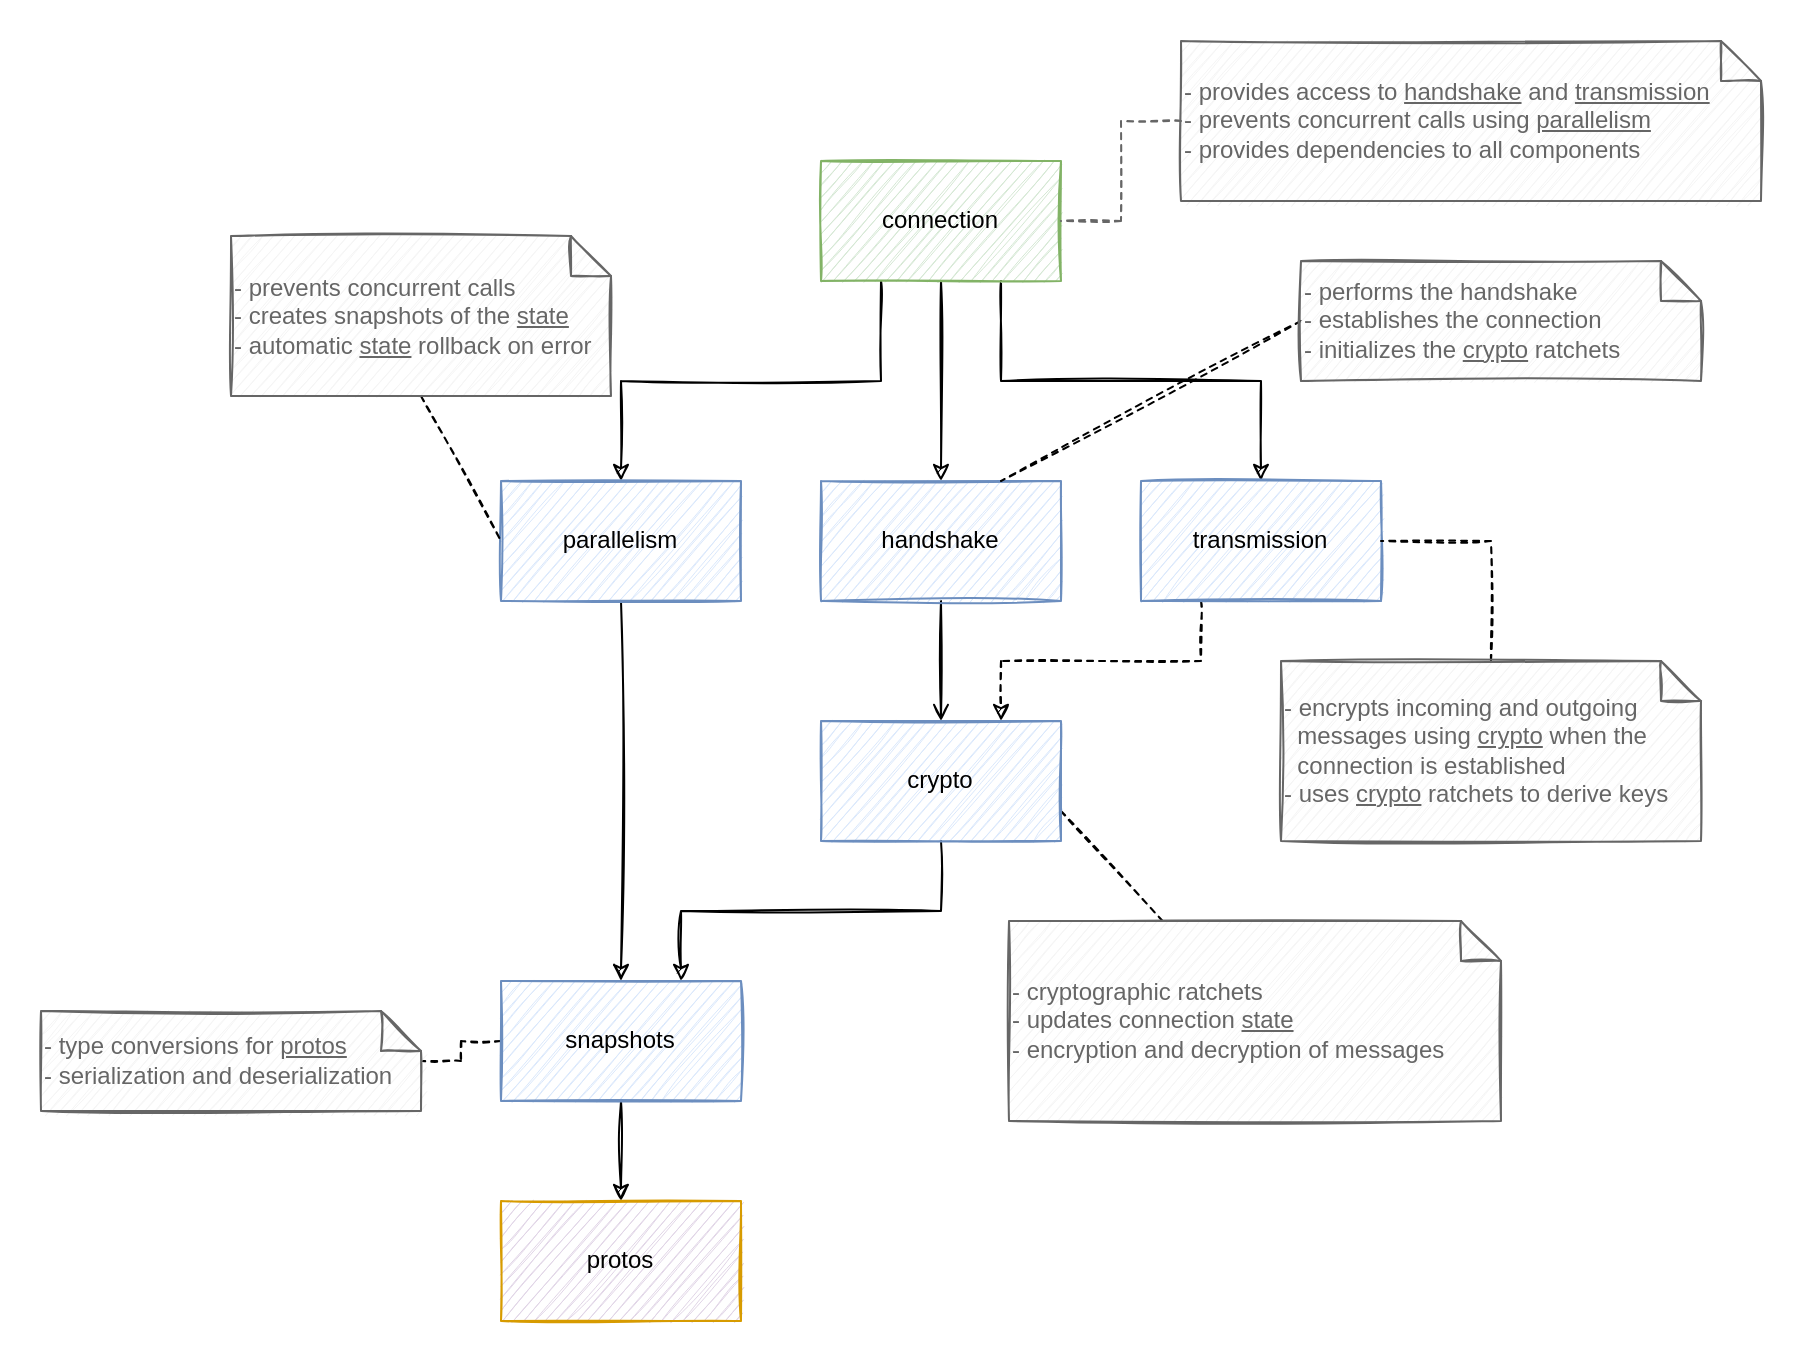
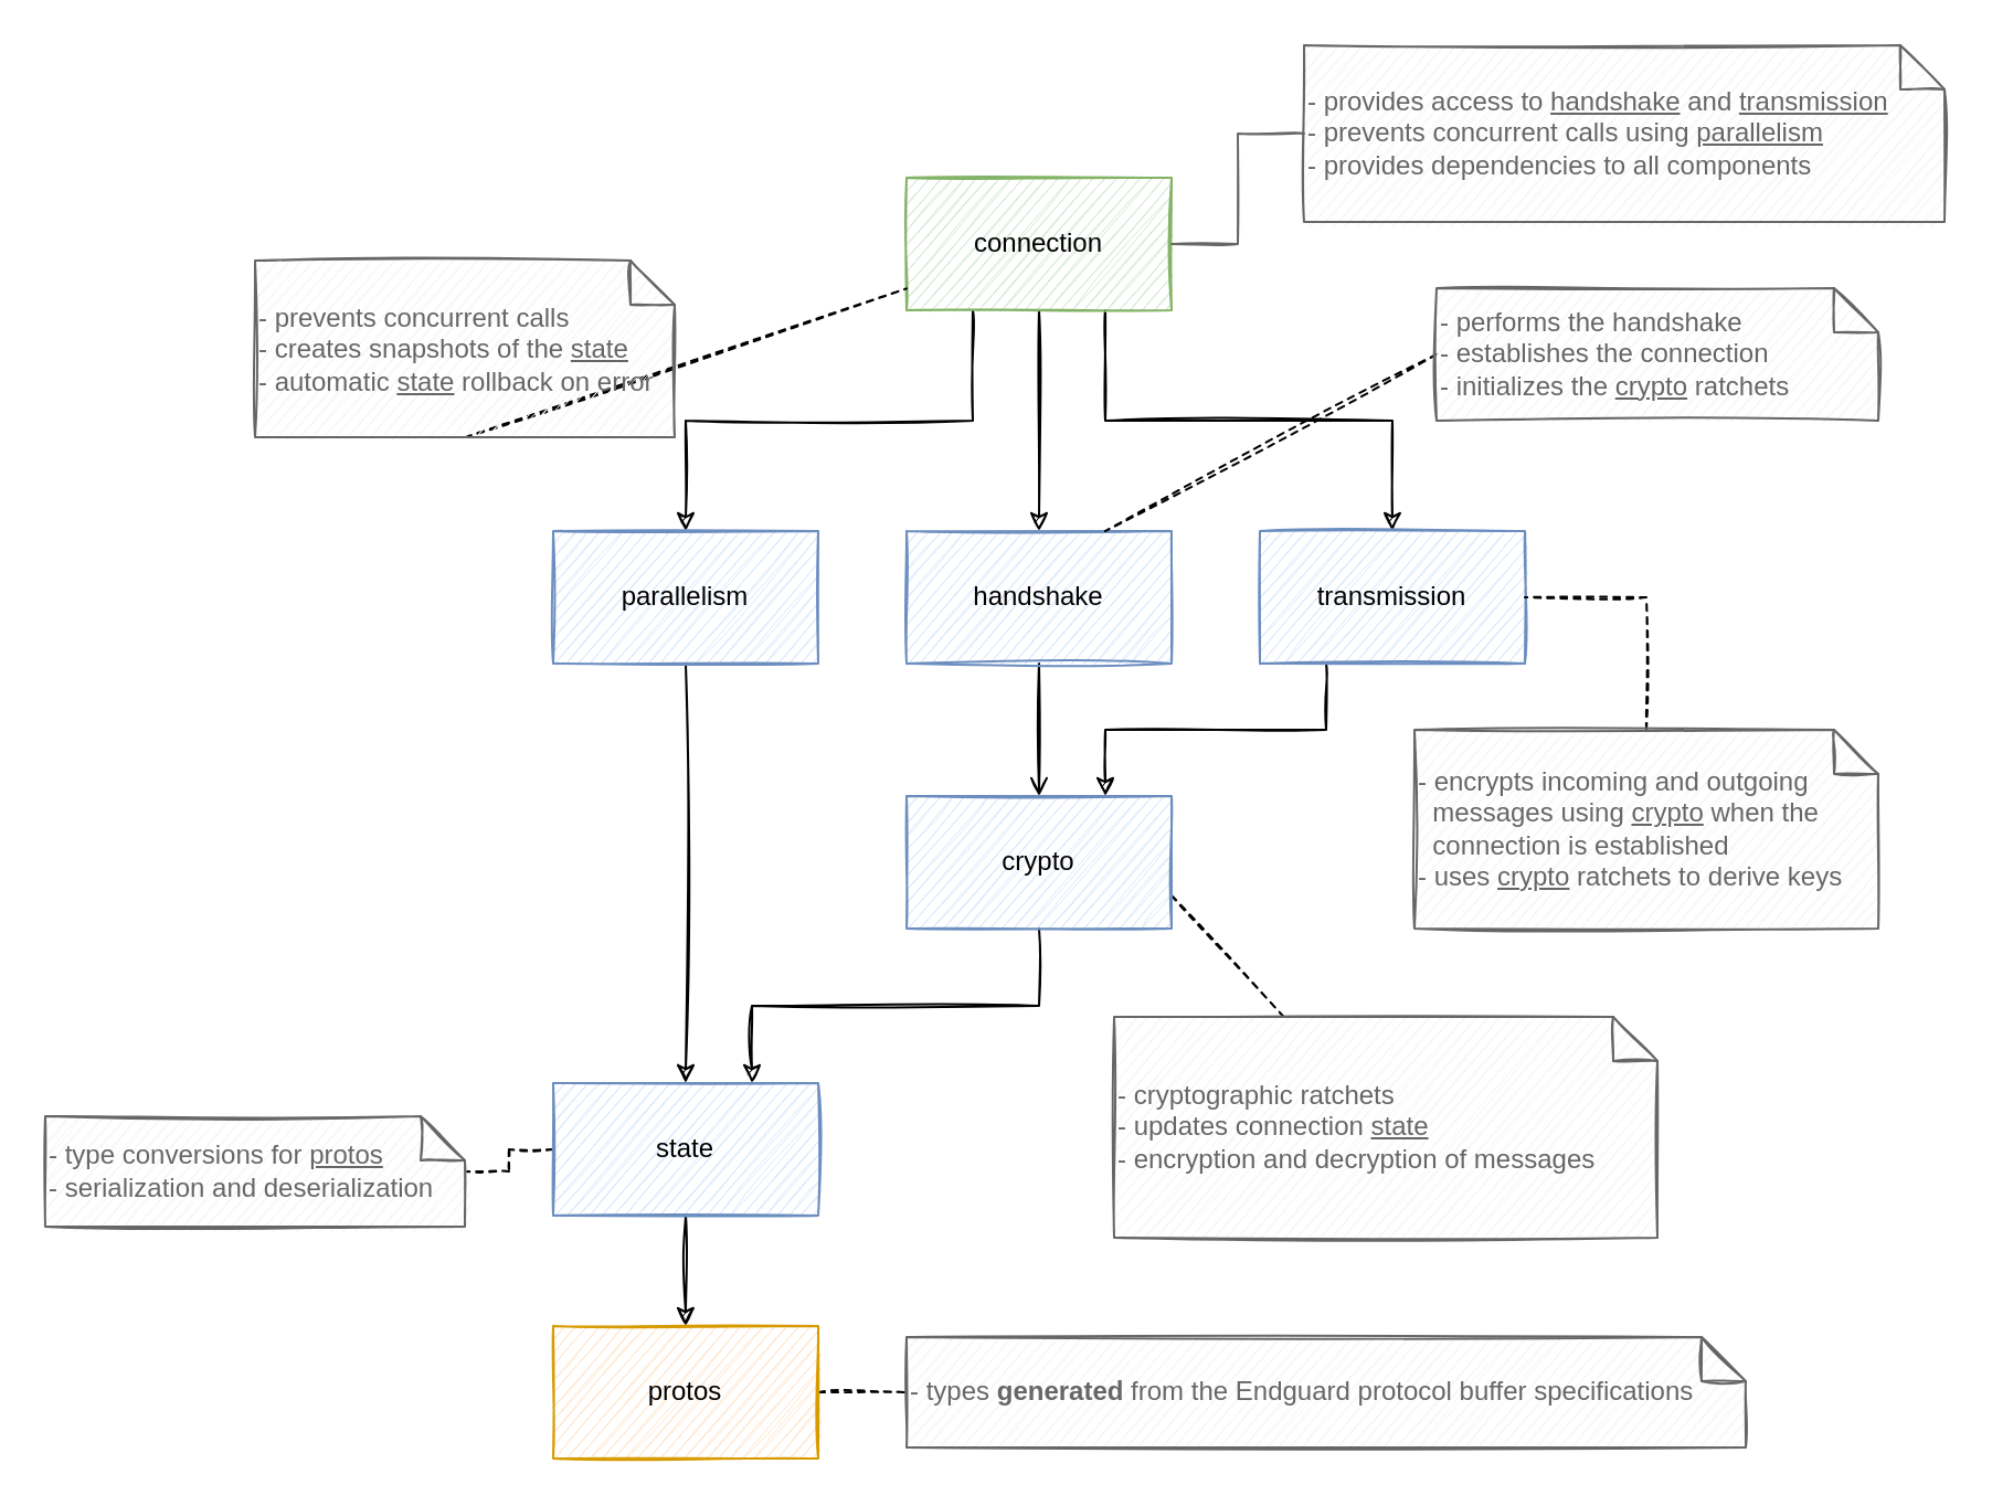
  <mxCell id="0" />
  <mxCell id="1" parent="0" />
  <mxCell id="2" style="edgeStyle=orthogonalEdgeStyle;rounded=0;orthogonalLoop=1;jettySize=auto;html=1;exitX=0.25;exitY=1;exitDx=0;exitDy=0;entryX=0.5;entryY=0;entryDx=0;entryDy=0;sketch=1;" parent="1" source="5" target="10" edge="1"><mxGeometry relative="1" as="geometry" /></mxCell>
  <mxCell id="3" style="edgeStyle=orthogonalEdgeStyle;rounded=0;orthogonalLoop=1;jettySize=auto;html=1;exitX=0.5;exitY=1;exitDx=0;exitDy=0;entryX=0.5;entryY=0;entryDx=0;entryDy=0;sketch=1;" parent="1" source="5" target="12" edge="1"><mxGeometry relative="1" as="geometry" /></mxCell>
  <mxCell id="4" style="edgeStyle=orthogonalEdgeStyle;rounded=0;orthogonalLoop=1;jettySize=auto;html=1;exitX=0.75;exitY=1;exitDx=0;exitDy=0;entryX=0.5;entryY=0;entryDx=0;entryDy=0;sketch=1;" parent="1" source="5" target="14" edge="1"><mxGeometry relative="1" as="geometry" /></mxCell>
  <mxCell id="5" value="connection" style="rounded=0;whiteSpace=wrap;html=1;fillColor=#d5e8d4;strokeColor=#82b366;glass=0;sketch=1;" parent="1" vertex="1"><mxGeometry x="410" y="80" width="120" height="60" as="geometry" /></mxCell>
  <mxCell id="6" style="edgeStyle=orthogonalEdgeStyle;rounded=0;orthogonalLoop=1;jettySize=auto;html=1;exitX=0.5;exitY=1;exitDx=0;exitDy=0;entryX=0.75;entryY=0;entryDx=0;entryDy=0;sketch=1;" parent="1" source="8" target="17" edge="1"><mxGeometry relative="1" as="geometry" /></mxCell>
  <mxCell id="7" style="rounded=0;sketch=1;orthogonalLoop=1;jettySize=auto;html=1;exitX=1;exitY=0.75;exitDx=0;exitDy=0;dashed=1;fontColor=#666666;endArrow=none;endFill=0;" parent="1" source="8" target="26" edge="1"><mxGeometry relative="1" as="geometry" /></mxCell>
  <mxCell id="8" value="crypto" style="rounded=0;whiteSpace=wrap;html=1;sketch=1;fillColor=#dae8fc;strokeColor=#6c8ebf;" parent="1" vertex="1"><mxGeometry x="410" y="360" width="120" height="60" as="geometry" /></mxCell>
  <mxCell id="9" style="edgeStyle=orthogonalEdgeStyle;rounded=0;orthogonalLoop=1;jettySize=auto;html=1;exitX=0.5;exitY=1;exitDx=0;exitDy=0;entryX=0.5;entryY=0;entryDx=0;entryDy=0;sketch=1;" parent="1" source="10" target="17" edge="1"><mxGeometry relative="1" as="geometry" /></mxCell>
  <mxCell id="10" value="parallelism" style="rounded=0;whiteSpace=wrap;html=1;fillColor=#dae8fc;strokeColor=#6c8ebf;sketch=1;" parent="1" vertex="1"><mxGeometry x="250" y="240" width="120" height="60" as="geometry" /></mxCell>
  <mxCell id="11" style="edgeStyle=orthogonalEdgeStyle;rounded=0;orthogonalLoop=1;jettySize=auto;html=1;exitX=0.5;exitY=1;exitDx=0;exitDy=0;entryX=0.5;entryY=0;entryDx=0;entryDy=0;sketch=1;endArrow=open;" parent="1" source="12" target="8" edge="1"><mxGeometry relative="1" as="geometry" /></mxCell>
  <mxCell id="12" value="handshake" style="rounded=0;whiteSpace=wrap;html=1;fillColor=#dae8fc;strokeColor=#6c8ebf;sketch=1;" parent="1" vertex="1"><mxGeometry x="410" y="240" width="120" height="60" as="geometry" /></mxCell>
- <mxCell id="13" style="edgeStyle=orthogonalEdgeStyle;rounded=0;orthogonalLoop=1;jettySize=auto;html=1;exitX=0.25;exitY=1;exitDx=0;exitDy=0;entryX=0.75;entryY=0;entryDx=0;entryDy=0;sketch=1;dashed=1;" parent="1" source="14" target="8" edge="1"><mxGeometry relative="1" as="geometry" /></mxCell>
+ <mxCell id="13" style="edgeStyle=orthogonalEdgeStyle;rounded=0;orthogonalLoop=1;jettySize=auto;html=1;exitX=0.25;exitY=1;exitDx=0;exitDy=0;entryX=0.75;entryY=0;entryDx=0;entryDy=0;sketch=1;" parent="1" source="14" target="8" edge="1"><mxGeometry relative="1" as="geometry" /></mxCell>
  <mxCell id="14" value="transmission" style="rounded=0;whiteSpace=wrap;html=1;fillColor=#dae8fc;strokeColor=#6c8ebf;sketch=1;" parent="1" vertex="1"><mxGeometry x="570" y="240" width="120" height="60" as="geometry" /></mxCell>
  <mxCell id="15" style="edgeStyle=orthogonalEdgeStyle;rounded=0;orthogonalLoop=1;jettySize=auto;html=1;exitX=0.5;exitY=1;exitDx=0;exitDy=0;entryX=0.5;entryY=0;entryDx=0;entryDy=0;sketch=1;" parent="1" source="17" target="19" edge="1"><mxGeometry relative="1" as="geometry" /></mxCell>
  <mxCell id="16" style="edgeStyle=orthogonalEdgeStyle;rounded=0;sketch=1;orthogonalLoop=1;jettySize=auto;html=1;exitX=0;exitY=0.5;exitDx=0;exitDy=0;entryX=1.005;entryY=0.5;entryDx=0;entryDy=0;entryPerimeter=0;dashed=1;fontColor=#666666;endArrow=none;endFill=0;" parent="1" source="17" target="24" edge="1"><mxGeometry relative="1" as="geometry" /></mxCell>
- <mxCell id="17" value="snapshots" style="rounded=0;whiteSpace=wrap;html=1;sketch=1;fillColor=#dae8fc;strokeColor=#6c8ebf;" parent="1" vertex="1"><mxGeometry x="250" y="490" width="120" height="60" as="geometry" /></mxCell>
- <mxCell id="19" value="protos" style="rounded=0;whiteSpace=wrap;html=1;fillColor=#e1d5e7;strokeColor=#d79b00;sketch=1;" parent="1" vertex="1"><mxGeometry x="250" y="600" width="120" height="60" as="geometry" /></mxCell>
- <mxCell id="20" style="edgeStyle=orthogonalEdgeStyle;rounded=0;sketch=1;orthogonalLoop=1;jettySize=auto;html=1;exitX=0;exitY=0.5;exitDx=0;exitDy=0;exitPerimeter=0;fontColor=#666666;fillColor=#f5f5f5;strokeColor=#666666;endArrow=none;endFill=0;dashed=1;" parent="1" source="21" target="5" edge="1"><mxGeometry relative="1" as="geometry" /></mxCell>
+ <mxCell id="17" value="state" style="rounded=0;whiteSpace=wrap;html=1;sketch=1;fillColor=#dae8fc;strokeColor=#6c8ebf;" parent="1" vertex="1"><mxGeometry x="250" y="490" width="120" height="60" as="geometry" /></mxCell>
+ <mxCell id="18" style="edgeStyle=orthogonalEdgeStyle;rounded=0;sketch=1;orthogonalLoop=1;jettySize=auto;html=1;exitX=1;exitY=0.5;exitDx=0;exitDy=0;entryX=0;entryY=0.5;entryDx=0;entryDy=0;entryPerimeter=0;dashed=1;fontColor=#666666;endArrow=none;endFill=0;" parent="1" source="19" target="25" edge="1"><mxGeometry relative="1" as="geometry" /></mxCell>
+ <mxCell id="19" value="protos" style="rounded=0;whiteSpace=wrap;html=1;fillColor=#ffe6cc;strokeColor=#d79b00;sketch=1;" parent="1" vertex="1"><mxGeometry x="250" y="600" width="120" height="60" as="geometry" /></mxCell>
+ <mxCell id="20" style="edgeStyle=orthogonalEdgeStyle;rounded=0;sketch=1;orthogonalLoop=1;jettySize=auto;html=1;exitX=0;exitY=0.5;exitDx=0;exitDy=0;exitPerimeter=0;fontColor=#666666;fillColor=#f5f5f5;strokeColor=#666666;endArrow=none;endFill=0;dashed=0;" parent="1" source="21" target="5" edge="1"><mxGeometry relative="1" as="geometry" /></mxCell>
  <mxCell id="21" value="- provides access to &lt;u&gt;handshake&lt;/u&gt; and &lt;u&gt;transmission&lt;/u&gt;&lt;br&gt;- prevents concurrent calls using &lt;u&gt;parallelism&lt;br&gt;&lt;/u&gt;- provides dependencies to all components" style="shape=note;size=20;whiteSpace=wrap;html=1;align=left;sketch=1;fillColor=#f5f5f5;strokeColor=#666666;fontColor=#666666;" parent="1" vertex="1"><mxGeometry x="590" y="20" width="290" height="80" as="geometry" /></mxCell>
- <mxCell id="22" style="rounded=0;sketch=1;orthogonalLoop=1;jettySize=auto;html=1;exitX=0.5;exitY=1;exitDx=0;exitDy=0;exitPerimeter=0;entryX=0;entryY=0.5;entryDx=0;entryDy=0;dashed=1;fontColor=#666666;endArrow=none;endFill=0;" parent="1" source="23" target="10" edge="1"><mxGeometry relative="1" as="geometry" /></mxCell>
+ <mxCell id="22" style="rounded=0;sketch=1;orthogonalLoop=1;jettySize=auto;html=1;exitX=0.5;exitY=1;exitDx=0;exitDy=0;exitPerimeter=0;dashed=1;fontColor=#666666;endArrow=none;endFill=0;" parent="1" source="23" target="5" edge="1"><mxGeometry relative="1" as="geometry" /></mxCell>
  <mxCell id="23" value="- prevents concurrent calls&lt;br&gt;- creates snapshots of the &lt;u&gt;state&lt;/u&gt;&lt;br&gt;- automatic &lt;u&gt;state&lt;/u&gt; rollback on error" style="shape=note;size=20;whiteSpace=wrap;html=1;align=left;sketch=1;fillColor=#f5f5f5;strokeColor=#666666;fontColor=#666666;" parent="1" vertex="1"><mxGeometry x="115" y="117.5" width="190" height="80" as="geometry" /></mxCell>
  <mxCell id="24" value="- type conversions for &lt;u&gt;protos&lt;/u&gt;&lt;br&gt;- serialization and deserialization" style="shape=note;size=20;whiteSpace=wrap;html=1;align=left;sketch=1;fillColor=#f5f5f5;strokeColor=#666666;fontColor=#666666;" parent="1" vertex="1"><mxGeometry x="20" y="505" width="190" height="50" as="geometry" /></mxCell>
+ <mxCell id="25" value="- types &lt;b&gt;generated&lt;/b&gt; from the Endguard protocol buffer specifications" style="shape=note;size=20;whiteSpace=wrap;html=1;align=left;sketch=1;fillColor=#f5f5f5;strokeColor=#666666;fontColor=#666666;" parent="1" vertex="1"><mxGeometry x="410" y="605" width="380" height="50" as="geometry" /></mxCell>
  <mxCell id="26" value="- cryptographic ratchets&lt;br&gt;- updates connection &lt;u&gt;state&lt;/u&gt;&lt;br&gt;- encryption and decryption of messages" style="shape=note;size=20;whiteSpace=wrap;html=1;align=left;sketch=1;fillColor=#f5f5f5;strokeColor=#666666;fontColor=#666666;" parent="1" vertex="1"><mxGeometry x="504" y="460" width="246" height="100" as="geometry" /></mxCell>
  <mxCell id="27" style="rounded=0;sketch=1;orthogonalLoop=1;jettySize=auto;html=1;exitX=0;exitY=0.5;exitDx=0;exitDy=0;exitPerimeter=0;entryX=0.75;entryY=0;entryDx=0;entryDy=0;dashed=1;fontColor=#666666;endArrow=none;endFill=0;" parent="1" source="28" target="12" edge="1"><mxGeometry relative="1" as="geometry" /></mxCell>
  <mxCell id="28" value="- performs the handshake&lt;br&gt;- establishes the connection&lt;br&gt;- initializes the &lt;u&gt;crypto&lt;/u&gt; ratchets" style="shape=note;size=20;whiteSpace=wrap;html=1;align=left;sketch=1;fillColor=#f5f5f5;strokeColor=#666666;fontColor=#666666;" parent="1" vertex="1"><mxGeometry x="650" y="130" width="200" height="60" as="geometry" /></mxCell>
  <mxCell id="29" style="edgeStyle=orthogonalEdgeStyle;rounded=0;sketch=1;orthogonalLoop=1;jettySize=auto;html=1;exitX=0.5;exitY=0;exitDx=0;exitDy=0;exitPerimeter=0;entryX=1;entryY=0.5;entryDx=0;entryDy=0;dashed=1;fontColor=#666666;endArrow=none;endFill=0;" parent="1" source="30" target="14" edge="1"><mxGeometry relative="1" as="geometry" /></mxCell>
  <mxCell id="30" value="- encrypts incoming and outgoing&lt;br&gt;&amp;nbsp; messages using &lt;u&gt;crypto&lt;/u&gt; when the&lt;br&gt;&amp;nbsp; connection is established&lt;br&gt;- uses&amp;nbsp;&lt;u&gt;crypto&lt;/u&gt;&amp;nbsp;ratchets to derive keys" style="shape=note;size=20;whiteSpace=wrap;html=1;align=left;sketch=1;fillColor=#f5f5f5;strokeColor=#666666;fontColor=#666666;" parent="1" vertex="1"><mxGeometry x="640" y="330" width="210" height="90" as="geometry" /></mxCell>
